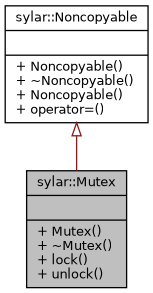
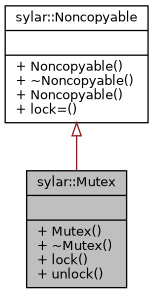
  digraph {
    node [color=black fontname=Helvetica fontsize=10 shape=record style=filled]
    n1 [fillcolor=grey75 fontcolor=black height=0.2 label="{sylar::Mutex\n||+ Mutex()\l+ ~Mutex()\l+ lock()\l+ unlock()\l}" width=0.4]
-   n2 [fillcolor=white height=0.2 label="{sylar::Noncopyable\n||+ Noncopyable()\l+ ~Noncopyable()\l+ Noncopyable()\l+ operator=()\l}" width=0.4]
+   n2 [fillcolor=white height=0.2 label="{sylar::Noncopyable\n||+ Noncopyable()\l+ ~Noncopyable()\l+ Noncopyable()\l+ lock=()\l}" width=0.4]
    n2 -> n1 [arrowtail=onormal color=firebrick4 dir=back fontname=Helvetica fontsize=10 labelfontname=Helvetica labelfontsize=10 style=solid]
  }
